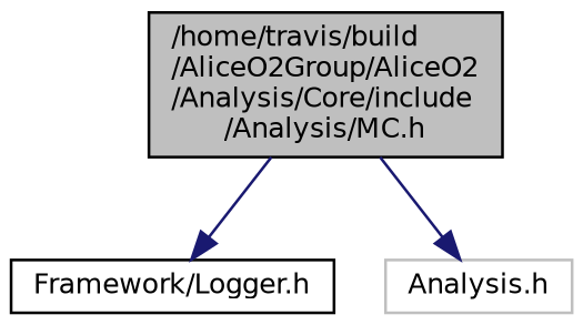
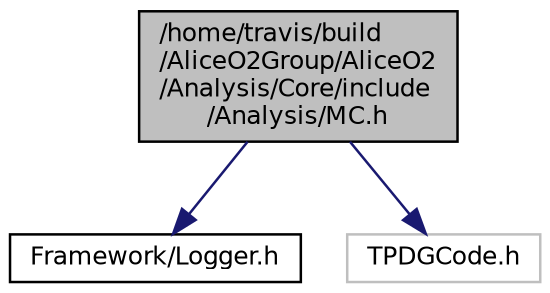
  digraph {
    node [color=black fontname=Helvetica fontsize=10 shape=record]
    edge [color=midnightblue fontname=Helvetica fontsize=10 labelfontname=Helvetica labelfontsize=10 style=solid]
    n1 [fillcolor=grey75 fontcolor=black height=0.2 label="/home/travis/build\l/AliceO2Group/AliceO2\l/Analysis/Core/include\l/Analysis/MC.h" style=filled width=0.4]
    n2 [height=0.2 label="Framework/Logger.h" width=0.4]
-   n3 [color=grey75 height=0.2 label="Analysis.h" width=0.4]
+   n3 [color=grey75 height=0.2 label="TPDGCode.h" width=0.4]
    n1 -> n2
    n1 -> n3
  }
